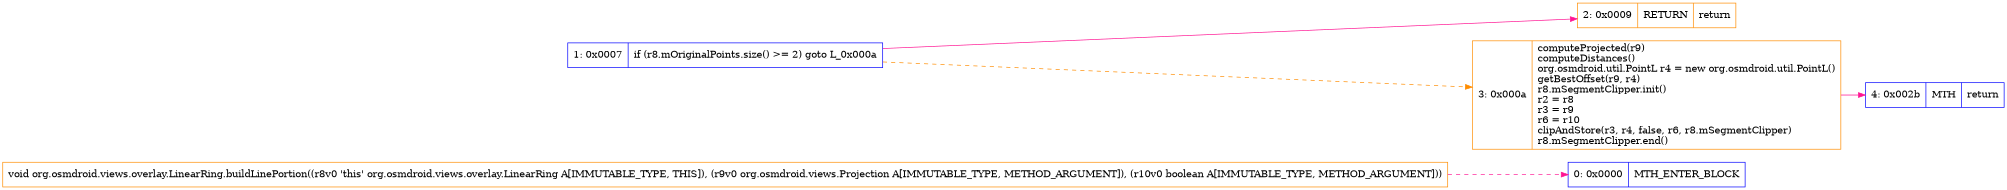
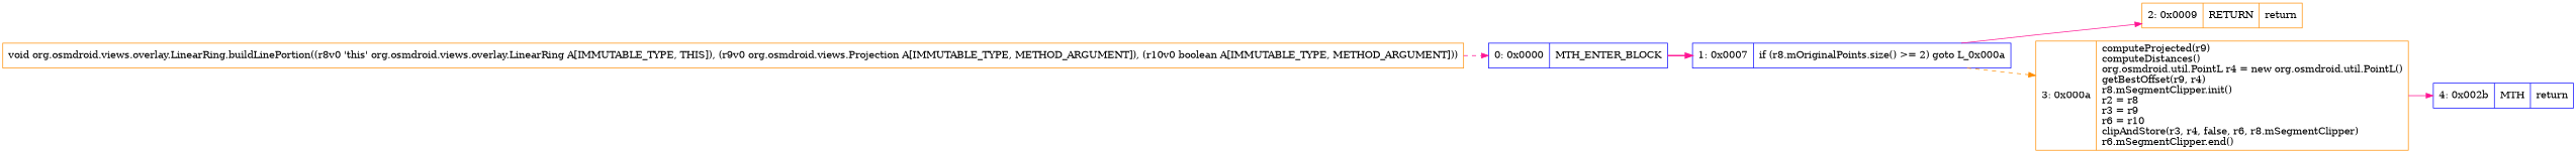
  digraph {
    rankdir=LR
    node [color=blue shape=record]
    edge [color=deeppink style=solid]
    n1 [label="{0\:\ 0x0000|MTH_ENTER_BLOCK\l}"]
    n2 [label="{1\:\ 0x0007|if (r8.mOriginalPoints.size() \>= 2) goto L_0x000a\l}"]
    n3 [color=darkorange label="{2\:\ 0x0009|RETURN\l|return\l}"]
-   n4 [color=darkorange label="{3\:\ 0x000a|computeProjected(r9)\lcomputeDistances()\lorg.osmdroid.util.PointL r4 = new org.osmdroid.util.PointL()\lgetBestOffset(r9, r4)\lr8.mSegmentClipper.init()\lr2 = r8\lr3 = r9\lr6 = r10\lclipAndStore(r3, r4, false, r6, r8.mSegmentClipper)\lr8.mSegmentClipper.end()\l}"]
+   n4 [color=darkorange label="{3\:\ 0x000a|computeProjected(r9)\lcomputeDistances()\lorg.osmdroid.util.PointL r4 = new org.osmdroid.util.PointL()\lgetBestOffset(r9, r4)\lr8.mSegmentClipper.init()\lr2 = r8\lr3 = r9\lr6 = r10\lclipAndStore(r3, r4, false, r6, r8.mSegmentClipper)\lr6.mSegmentClipper.end()\l}"]
    n5 [label="{4\:\ 0x002b|MTH\l|return\l}"]
    n6 [color=darkorange label="{void org.osmdroid.views.overlay.LinearRing.buildLinePortion((r8v0 'this' org.osmdroid.views.overlay.LinearRing A[IMMUTABLE_TYPE, THIS]), (r9v0 org.osmdroid.views.Projection A[IMMUTABLE_TYPE, METHOD_ARGUMENT]), (r10v0 boolean A[IMMUTABLE_TYPE, METHOD_ARGUMENT])) }"]
+   n1 -> n2 [style=bold]
    n2 -> n3
    n2 -> n4 [color=darkorange style=dashed]
    n4 -> n5
    n6 -> n1 [style=dashed]
  }
